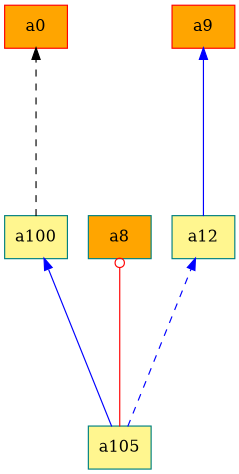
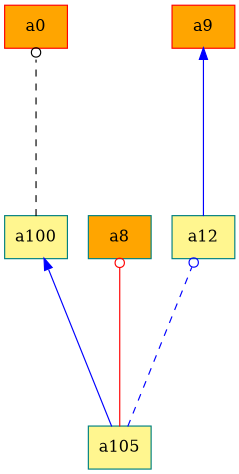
  digraph {
    fontname="DejaVu Serif"
    rankdir=BT
    ranksep=2.0
    node [color=teal fillcolor=khaki1 fontname="DejaVu Serif" shape=record style=filled]
    edge [arrowhead=normal color=blue fontname="DejaVu Serif" style=solid]
    n1 [label="{a100}"]
    n2 [color=red fillcolor=orange label="{a0}"]
    n3 [color=red fillcolor=orange label="{a9}"]
    n4 [fillcolor=orange label="{a8}"]
    n5 [label="{a105}"]
    n6 [label="{a12}"]
-   n1 -> n2 [color=black style=dashed]
+   n1 -> n2 [arrowhead=odot color=black style=dashed]
    n5 -> n1
    n5 -> n4 [arrowhead=odot color=red]
-   n5 -> n6 [style=dashed]
+   n5 -> n6 [arrowhead=odot style=dashed]
    n6 -> n3
  }
